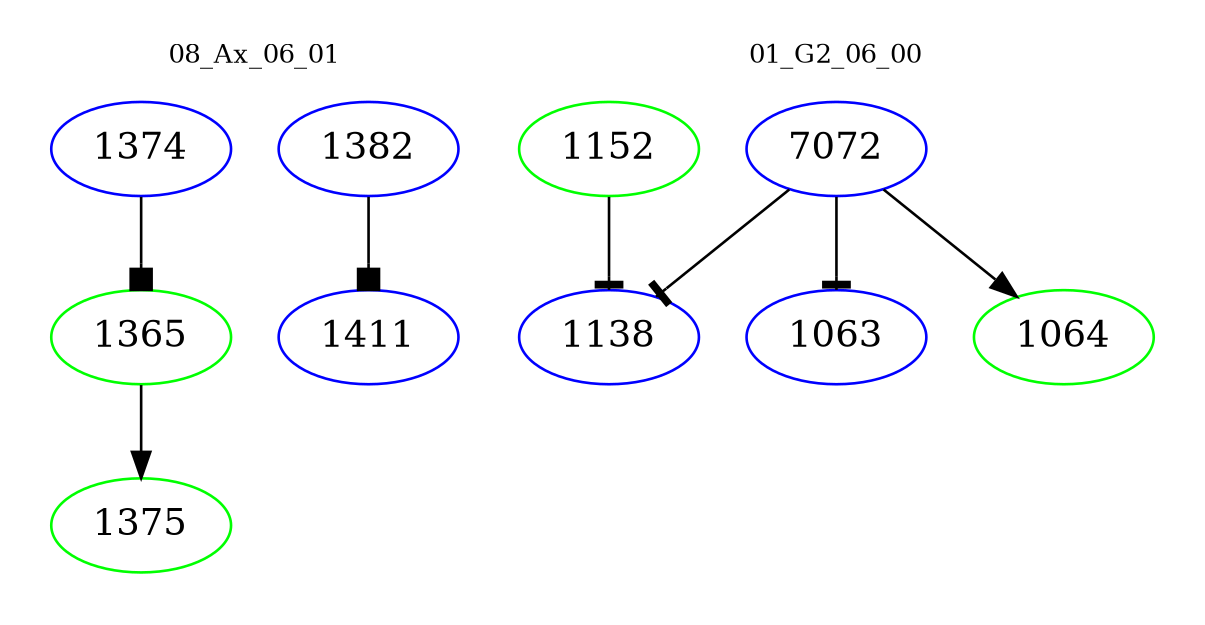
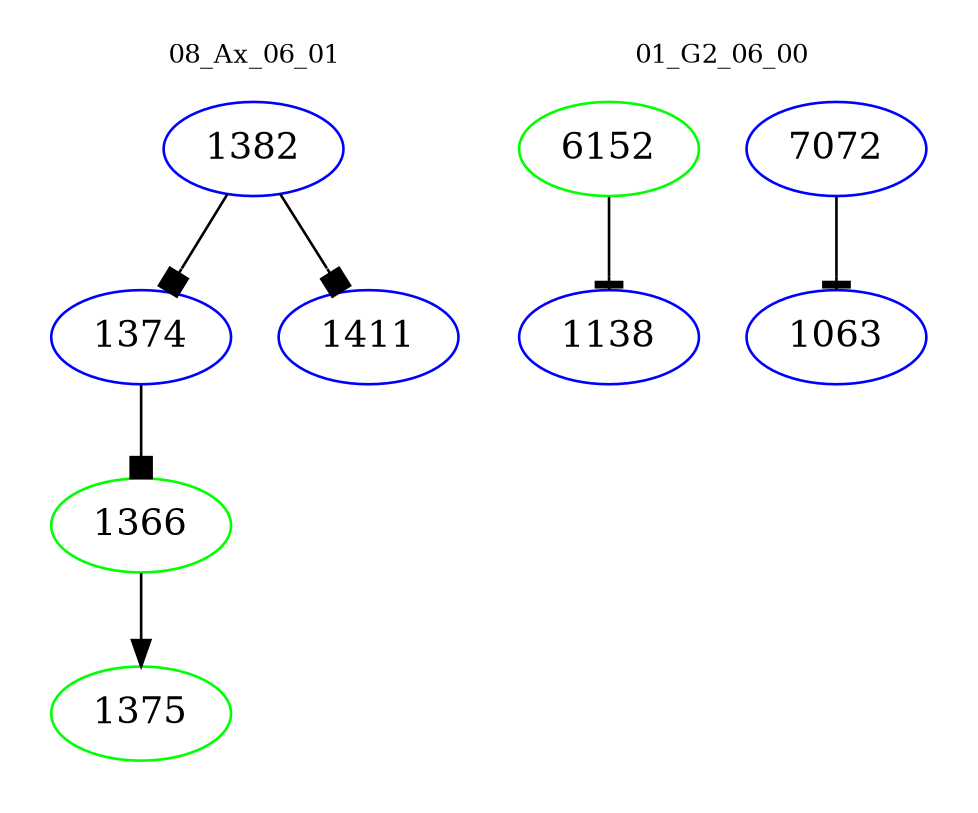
  digraph {
    node [color=blue]
    edge [arrowhead=box color=black]
    n1 [label=1382]
    n2 [label=1374]
    n3 [label=1411]
    n4 [color=green label=1375]
-   n5 [color=green label=1365]
+   n5 [color=green label=1366]
    n6 [label=7072]
    n7 [label=1063]
    n8 [label=1138]
-   n9 [color=green label=1064]
-   n10 [color=green label=1152]
+   n10 [color=green label=6152]
    subgraph cluster_1 {
      color=white
      fontsize=10
      label="08_Ax_06_01"
      n1
      n2
      n3
      n4
      n5
    }
    subgraph cluster_2 {
      color=white
      fontsize=10
      label="01_G2_06_00"
      n6
      n7
      n8
-     n9
      n10
    }
+   n1 -> n2
    n1 -> n3
    n2 -> n5
    n5 -> n4 [arrowhead=normal]
    n6 -> n7 [arrowhead=tee]
-   n6 -> n8 [arrowhead=tee]
-   n6 -> n9 [arrowhead=normal]
    n10 -> n8 [arrowhead=tee]
  }
